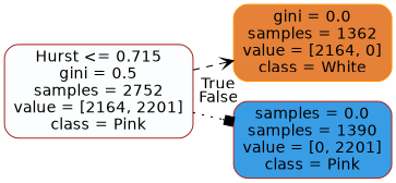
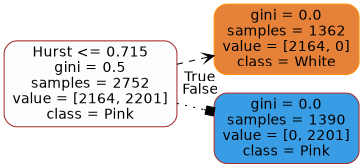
  digraph {
    rankdir=LR
    node [color=brown fontname=helvetica shape=box style="filled, rounded"]
    edge [fontname=helvetica labeldistance=2.5]
    n1 [fillcolor="#399de504" label="Hurst <= 0.715\ngini = 0.5\nsamples = 2752\nvalue = [2164, 2201]\nclass = Pink"]
    n2 [color=darkorange fillcolor="#e58139ff" label="gini = 0.0\nsamples = 1362\nvalue = [2164, 0]\nclass = White"]
-   n3 [fillcolor="#399de5ff" label="samples = 0.0\nsamples = 1390\nvalue = [0, 2201]\nclass = Pink"]
+   n3 [fillcolor="#399de5ff" label="gini = 0.0\nsamples = 1390\nvalue = [0, 2201]\nclass = Pink"]
    n1 -> n2 [headlabel=True labelangle=45 style=dashed arrowhead=vee]
    n1 -> n3 [headlabel=False labelangle=-45 style=dotted arrowhead=box]
  }
